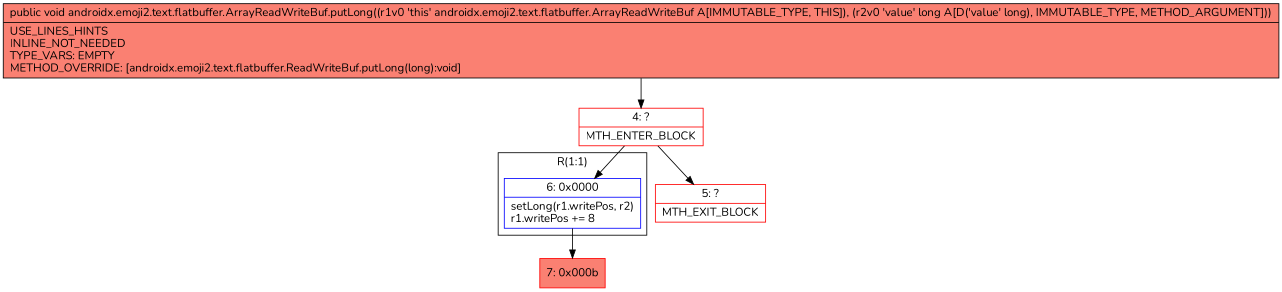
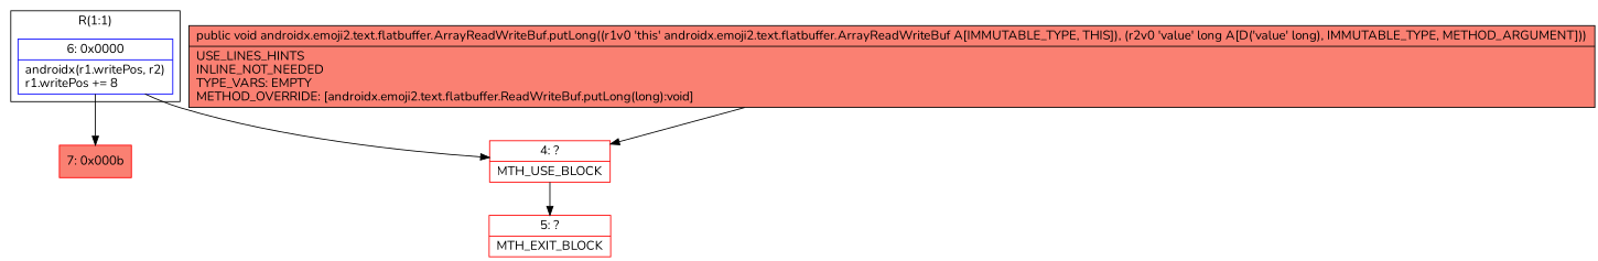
  digraph {
    fontname=Nunito
    node [color=red fillcolor=white fontname=Nunito shape=record style=filled]
    edge [fontname=Nunito]
-   n1 [color=blue label="{6\:\ 0x0000|setLong(r1.writePos, r2)\lr1.writePos += 8\l}"]
+   n1 [color=blue label="{6\:\ 0x0000|androidx(r1.writePos, r2)\lr1.writePos += 8\l}"]
    n2 [fillcolor=salmon label="{7\:\ 0x000b}"]
-   n3 [label="{4\:\ ?|MTH_ENTER_BLOCK\l}"]
+   n3 [label="{4\:\ ?|MTH_USE_BLOCK\l}"]
    n4 [label="{5\:\ ?|MTH_EXIT_BLOCK\l}"]
    n5 [fillcolor=salmon label="{public void androidx.emoji2.text.flatbuffer.ArrayReadWriteBuf.putLong((r1v0 'this' androidx.emoji2.text.flatbuffer.ArrayReadWriteBuf A[IMMUTABLE_TYPE, THIS]), (r2v0 'value' long A[D('value' long), IMMUTABLE_TYPE, METHOD_ARGUMENT]))  | USE_LINES_HINTS\lINLINE_NOT_NEEDED\lTYPE_VARS: EMPTY\lMETHOD_OVERRIDE: [androidx.emoji2.text.flatbuffer.ReadWriteBuf.putLong(long):void]\l}" color=""]
    subgraph cluster_1 {
      label="R(1:1)"
      n1
    }
    n1 -> n2
-   n3 -> n1
+   n1 -> n3
    n3 -> n4
    n5 -> n3
  }
